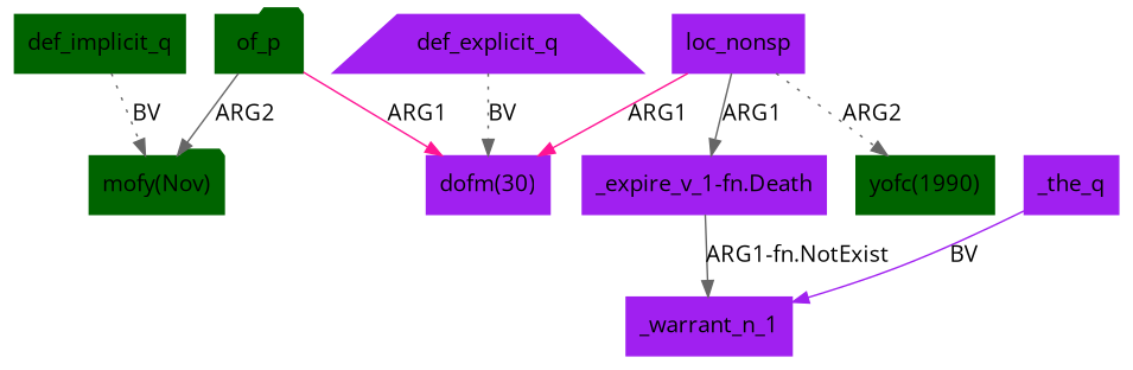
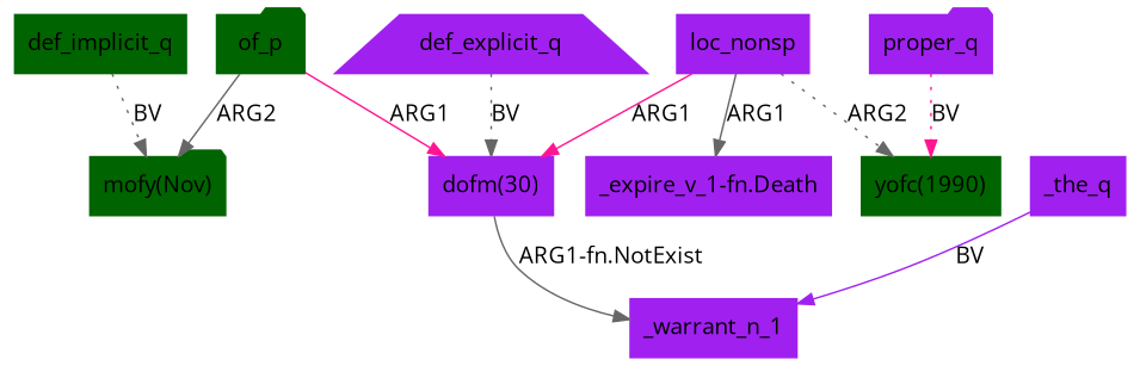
  digraph {
    fontname="Open Sans"
    node [color=purple fontname="Open Sans" shape=box style=filled]
    edge [color=gray40 fontname="Open Sans" style=solid]
    "_expire_v_1-fn.Death"
    _warrant_n_1
    of_p [color=darkgreen shape=folder]
    "mofy(Nov)" [color=darkgreen shape=folder]
    "dofm(30)"
    def_implicit_q [color=darkgreen]
    loc_nonsp
    "yofc(1990)" [color=darkgreen]
+   proper_q [shape=folder]
    _the_q
    def_explicit_q [shape=trapezium]
-   "_expire_v_1-fn.Death" -> _warrant_n_1 [label="ARG1-fn.NotExist"]
+   "dofm(30)" -> _warrant_n_1 [label="ARG1-fn.NotExist"]
    of_p -> "mofy(Nov)" [label=ARG2]
    of_p -> "dofm(30)" [color=deeppink label=ARG1]
    def_implicit_q -> "mofy(Nov)" [label=BV style=dotted]
    loc_nonsp -> "_expire_v_1-fn.Death" [label=ARG1]
    loc_nonsp -> "dofm(30)" [color=deeppink label=ARG1]
    loc_nonsp -> "yofc(1990)" [label=ARG2 style=dotted]
+   proper_q -> "yofc(1990)" [color=deeppink label=BV style=dotted]
    _the_q -> _warrant_n_1 [color=purple label=BV]
    def_explicit_q -> "dofm(30)" [label=BV style=dotted]
  }
